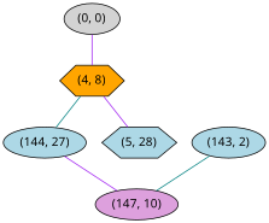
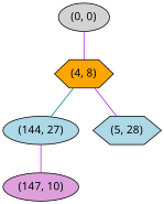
  graph {
    fontname="Noto Sans"
    node [fillcolor=lightblue fontname="Noto Sans" shape=ellipse style=filled]
    edge [color=purple fontname="Noto Sans" weight=1]
    "(0, 0)" [fillcolor=lightgrey]
    "(4, 8)" [fillcolor=orange shape=hexagon]
    n3 [label="(144, 27)"]
    "(5, 28)" [shape=hexagon]
    "(147, 10)" [fillcolor=plum]
-   "(143, 2)"
    "(0, 0)" -- "(4, 8)" [weight=4]
    "(4, 8)" -- n3 [color=teal]
    "(4, 8)" -- "(5, 28)"
    n3 -- "(147, 10)"
-   "(143, 2)" -- "(147, 10)" [color=teal]
  }
